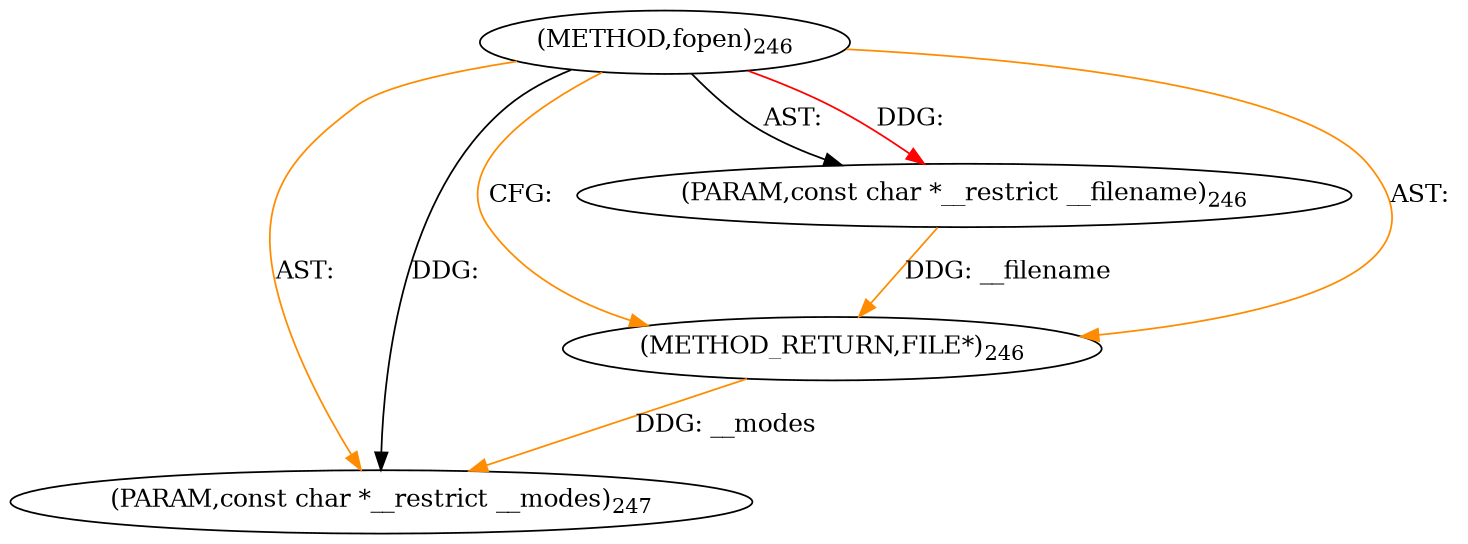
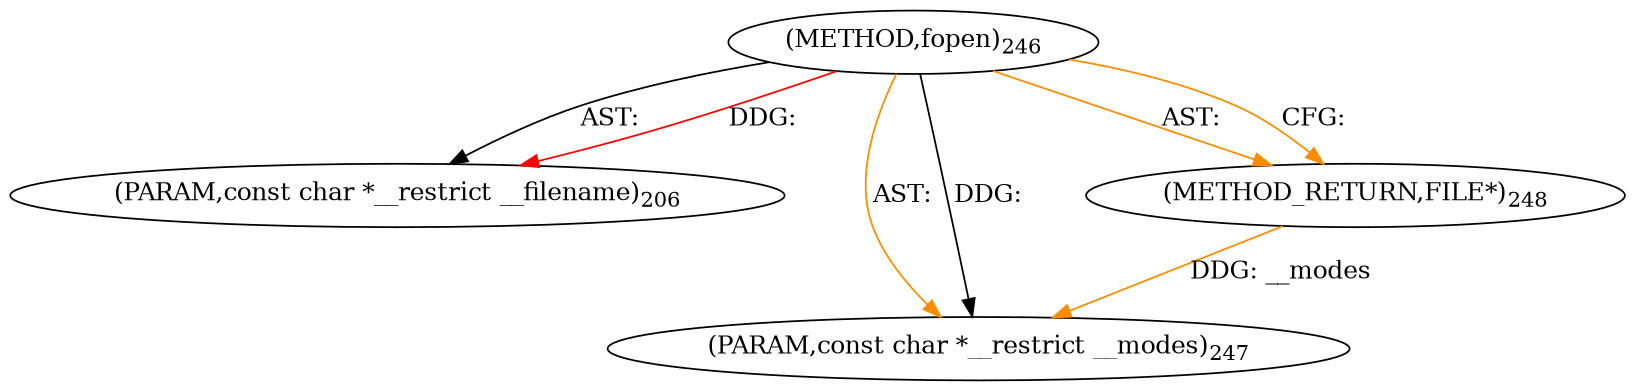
  digraph {
    edge [color=darkorange]
    n1 [label=<(METHOD,fopen)<SUB>246</SUB>>]
-   n2 [label=<(PARAM,const char *__restrict __filename)<SUB>246</SUB>>]
+   n2 [label=<(PARAM,const char *__restrict __filename)<SUB>206</SUB>>]
    n3 [label=<(PARAM,const char *__restrict __modes)<SUB>247</SUB>>]
-   n4 [label=<(METHOD_RETURN,FILE*)<SUB>246</SUB>>]
+   n4 [label=<(METHOD_RETURN,FILE*)<SUB>248</SUB>>]
    n1 -> n2 [color=black label="AST: "]
    n1 -> n2 [color=red label="DDG: "]
    n1 -> n3 [label="AST: "]
    n1 -> n3 [color=black label="DDG: "]
    n1 -> n4 [label="AST: "]
    n1 -> n4 [label="CFG: "]
-   n2 -> n4 [label="DDG: __filename"]
    n4 -> n3 [label="DDG: __modes"]
  }
